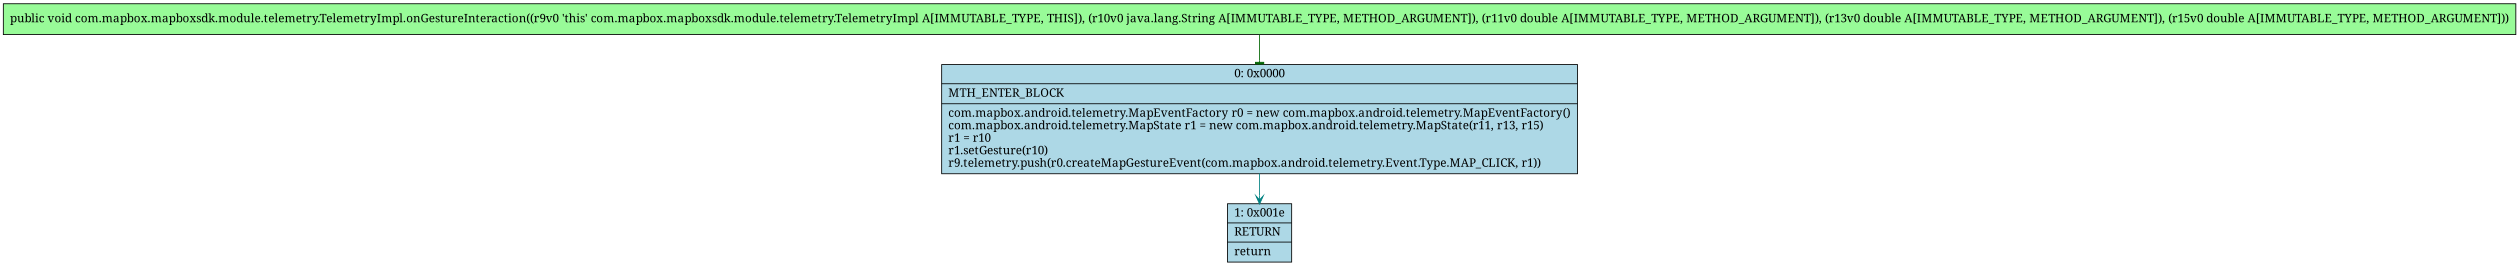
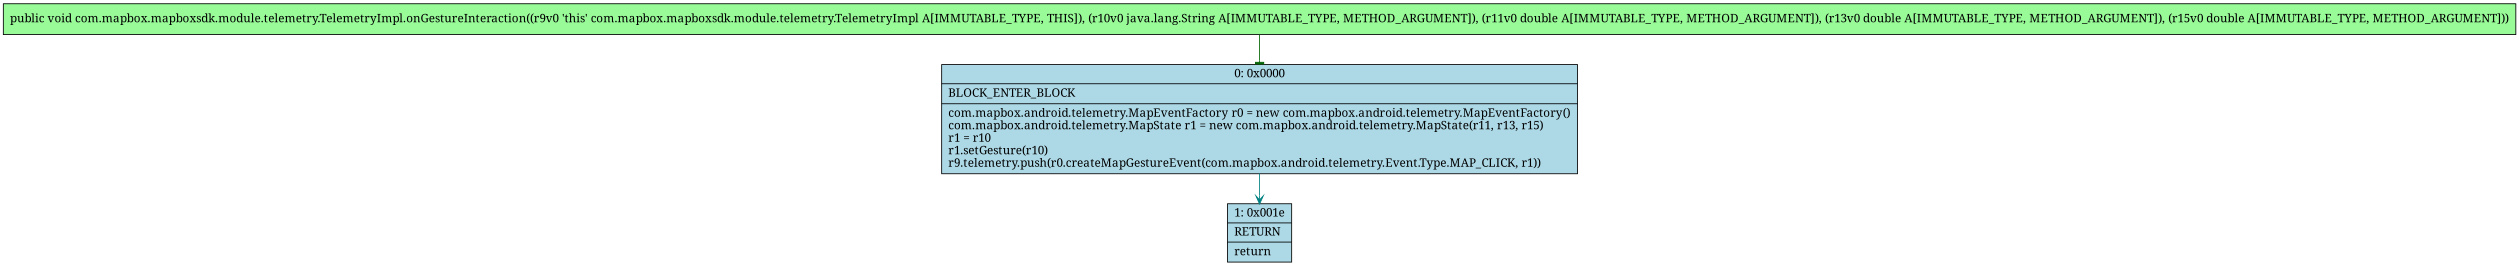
  digraph {
    fontname="Noto Serif"
    node [shape=record style=filled fillcolor=lightblue fontname="Noto Serif"]
    edge [fontname="Noto Serif"]
-   n1 [label="{0\:\ 0x0000|MTH_ENTER_BLOCK\l|com.mapbox.android.telemetry.MapEventFactory r0 = new com.mapbox.android.telemetry.MapEventFactory()\lcom.mapbox.android.telemetry.MapState r1 = new com.mapbox.android.telemetry.MapState(r11, r13, r15)\lr1 = r10\lr1.setGesture(r10)\lr9.telemetry.push(r0.createMapGestureEvent(com.mapbox.android.telemetry.Event.Type.MAP_CLICK, r1))\l}"]
+   n1 [label="{0\:\ 0x0000|BLOCK_ENTER_BLOCK\l|com.mapbox.android.telemetry.MapEventFactory r0 = new com.mapbox.android.telemetry.MapEventFactory()\lcom.mapbox.android.telemetry.MapState r1 = new com.mapbox.android.telemetry.MapState(r11, r13, r15)\lr1 = r10\lr1.setGesture(r10)\lr9.telemetry.push(r0.createMapGestureEvent(com.mapbox.android.telemetry.Event.Type.MAP_CLICK, r1))\l}"]
    n2 [label="{1\:\ 0x001e|RETURN\l|return\l}"]
    n3 [label="{public void com.mapbox.mapboxsdk.module.telemetry.TelemetryImpl.onGestureInteraction((r9v0 'this' com.mapbox.mapboxsdk.module.telemetry.TelemetryImpl A[IMMUTABLE_TYPE, THIS]), (r10v0 java.lang.String A[IMMUTABLE_TYPE, METHOD_ARGUMENT]), (r11v0 double A[IMMUTABLE_TYPE, METHOD_ARGUMENT]), (r13v0 double A[IMMUTABLE_TYPE, METHOD_ARGUMENT]), (r15v0 double A[IMMUTABLE_TYPE, METHOD_ARGUMENT])) }" fillcolor=palegreen]
    n1 -> n2 [color=teal arrowhead=vee]
    n3 -> n1 [color=darkgreen arrowhead=tee]
  }
